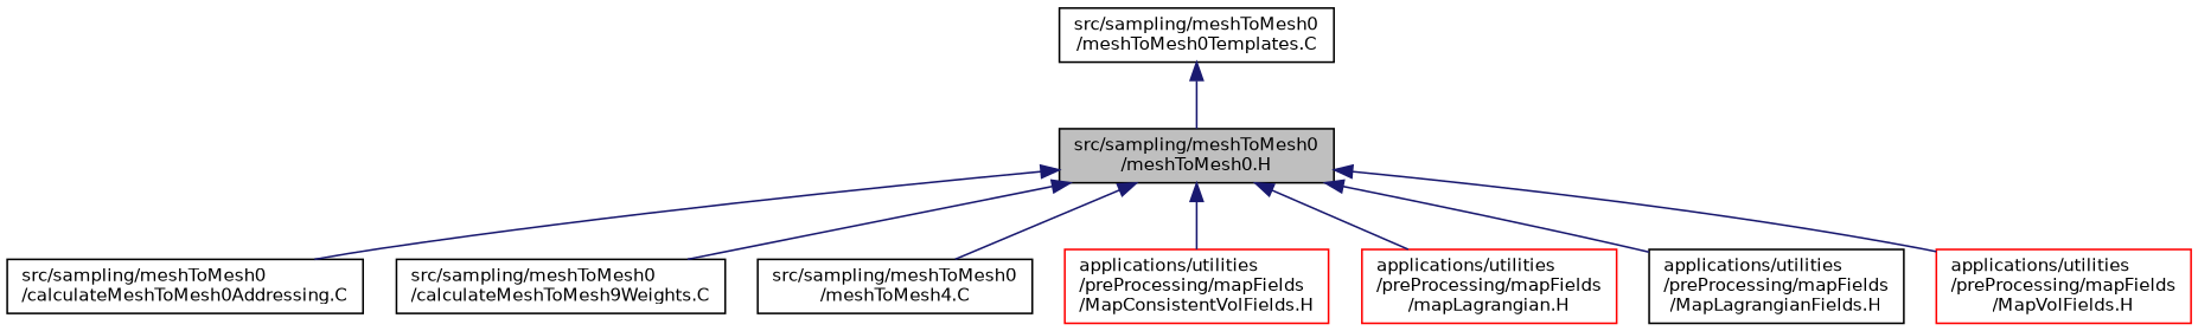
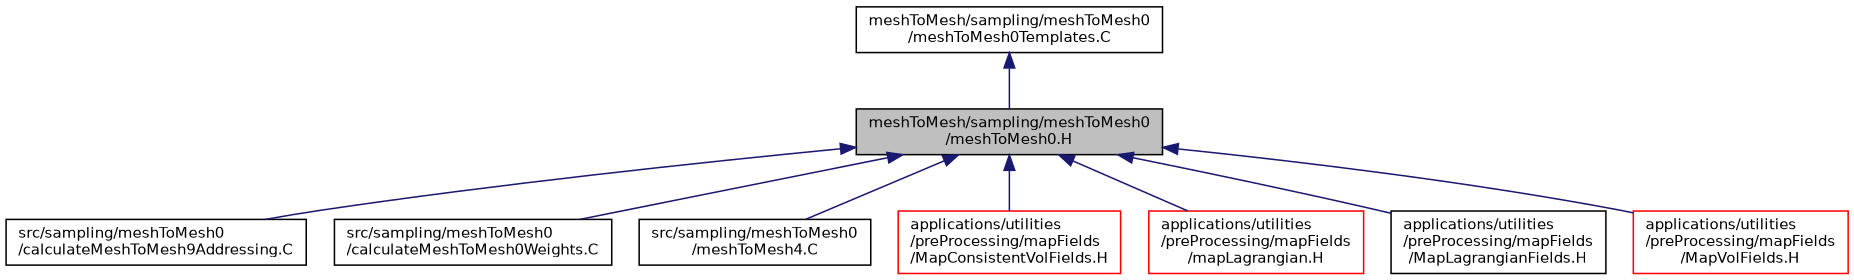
  digraph {
    node [color=black fontname=Helvetica fontsize=10 shape=record]
    edge [color=midnightblue dir=back fontname=Helvetica fontsize=10 labelfontname=Helvetica labelfontsize=10 style=solid]
-   n1 [fillcolor=grey75 fontcolor=black height=0.2 label="src/sampling/meshToMesh0\l/meshToMesh0.H" style=filled width=0.4]
-   n2 [height=0.2 label="src/sampling/meshToMesh0\l/calculateMeshToMesh0Addressing.C" width=0.4]
-   n3 [height=0.2 label="src/sampling/meshToMesh0\l/calculateMeshToMesh9Weights.C" width=0.4]
+   n1 [fillcolor=grey75 fontcolor=black height=0.2 label="meshToMesh/sampling/meshToMesh0\l/meshToMesh0.H" style=filled width=0.4]
+   n2 [height=0.2 label="src/sampling/meshToMesh0\l/calculateMeshToMesh9Addressing.C" width=0.4]
+   n3 [height=0.2 label="src/sampling/meshToMesh0\l/calculateMeshToMesh0Weights.C" width=0.4]
    n4 [height=0.2 label="src/sampling/meshToMesh0\l/meshToMesh4.C" width=0.4]
    n5 [color=red height=0.2 label="applications/utilities\l/preProcessing/mapFields\l/MapConsistentVolFields.H" width=0.4]
    n6 [color=red height=0.2 label="applications/utilities\l/preProcessing/mapFields\l/mapLagrangian.H" width=0.4]
    n7 [height=0.2 label="applications/utilities\l/preProcessing/mapFields\l/MapLagrangianFields.H" width=0.4]
    n8 [color=red height=0.2 label="applications/utilities\l/preProcessing/mapFields\l/MapVolFields.H" width=0.4]
-   n9 [height=0.2 label="src/sampling/meshToMesh0\l/meshToMesh0Templates.C" width=0.4]
+   n9 [height=0.2 label="meshToMesh/sampling/meshToMesh0\l/meshToMesh0Templates.C" width=0.4]
    n1 -> n2
    n1 -> n3
    n1 -> n4
    n1 -> n5
    n1 -> n6
    n1 -> n7
    n1 -> n8
    n9 -> n1
  }
